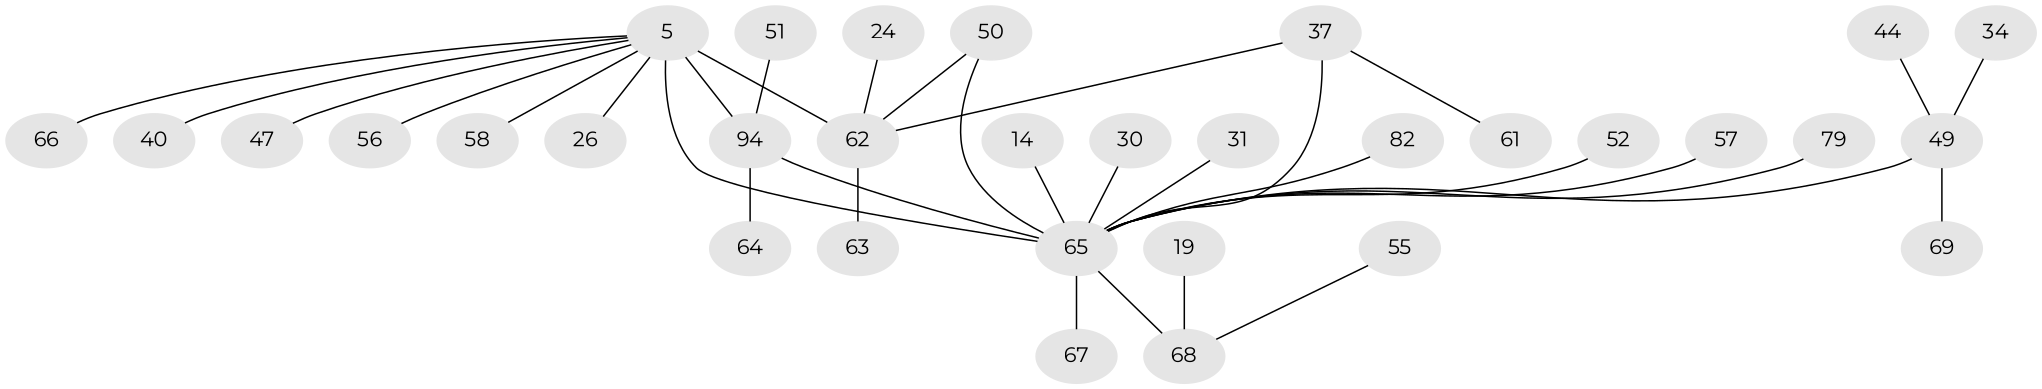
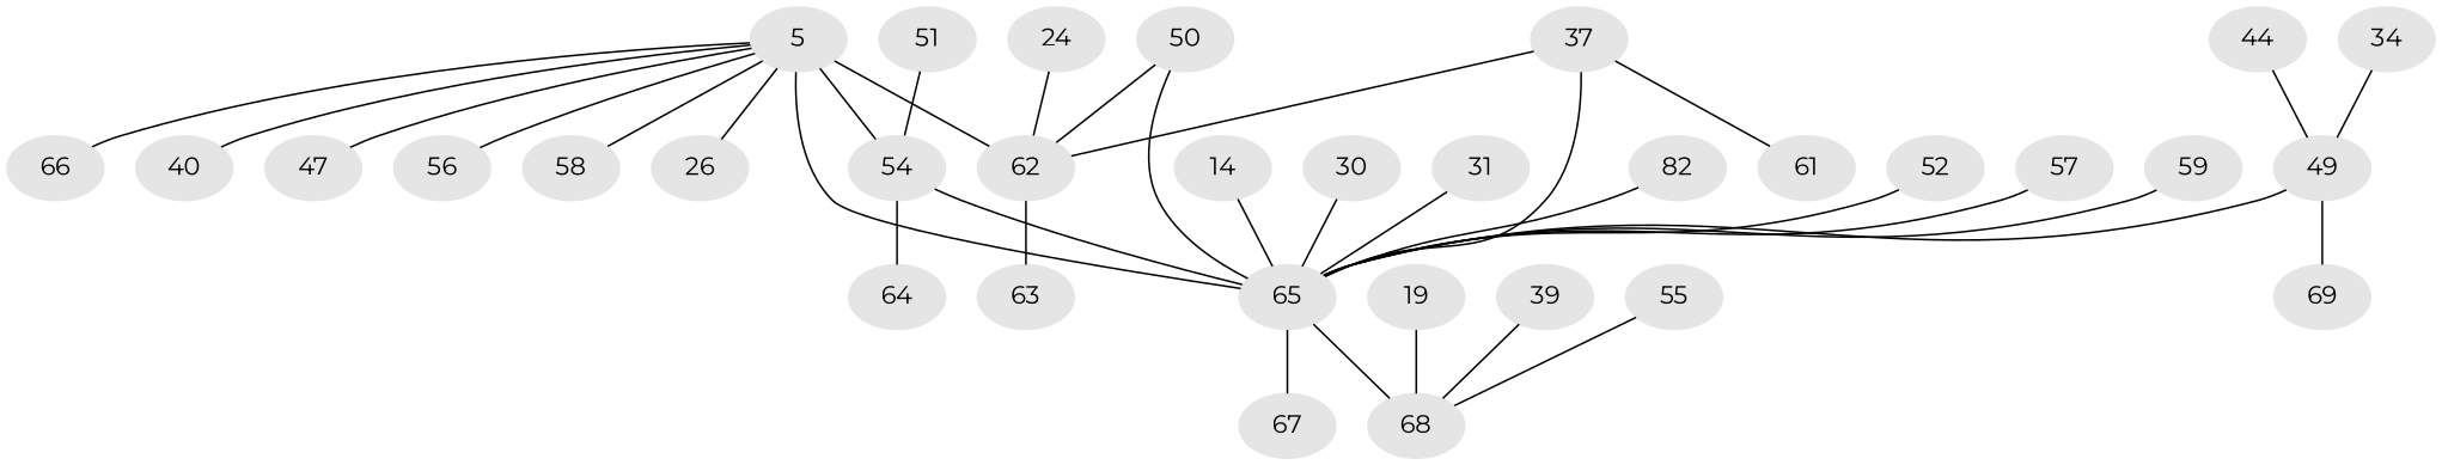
  graph {
    fontname=Montserrat
    node [color=gray90 fontname=Montserrat style=filled]
    edge [fontname=Montserrat]
    5 [super="+3"]
    26
    40
    47
-   54 [super="+27" label=94]
+   54 [super="+27"]
    56
    58
    62 [super="+36+48+45"]
    65 [super="+9+21+60+57"]
    66
    64 [super="+46"]
    63 [super="+38"]
    68 [super="+8+6"]
    67 [super="+32"]
    14
    19
    24 [super="+17"]
    30
    31 [super="+18"]
    49 [super="+41+33"]
    69
    34
    37
    61
+   39
    n26 [label=82 super="+12+22"]
    44
    50
    51
    52 [super="+35"]
    n31 [label=57]
    55
-   59 [label=79]
+   59
    5 -- 26
    5 -- 40
    5 -- 47
    5 -- 54 [weight=3]
    5 -- 56
    5 -- 58
    5 -- 62 [weight=4]
    5 -- 65 [weight=5]
    5 -- 66
    54 -- 65
    54 -- 64
    62 -- 63 [weight=2]
    65 -- 68 [weight=3]
    65 -- 67
    14 -- 65
    19 -- 68
    24 -- 62
    30 -- 65
    31 -- 65
    49 -- 65
    49 -- 69
    34 -- 49
    37 -- 62
    37 -- 65
    37 -- 61
+   39 -- 68
    n26 -- 65
    44 -- 49
    50 -- 62
    50 -- 65
    51 -- 54
    52 -- 65
    n31 -- 65
    55 -- 68
    59 -- 65
  }
